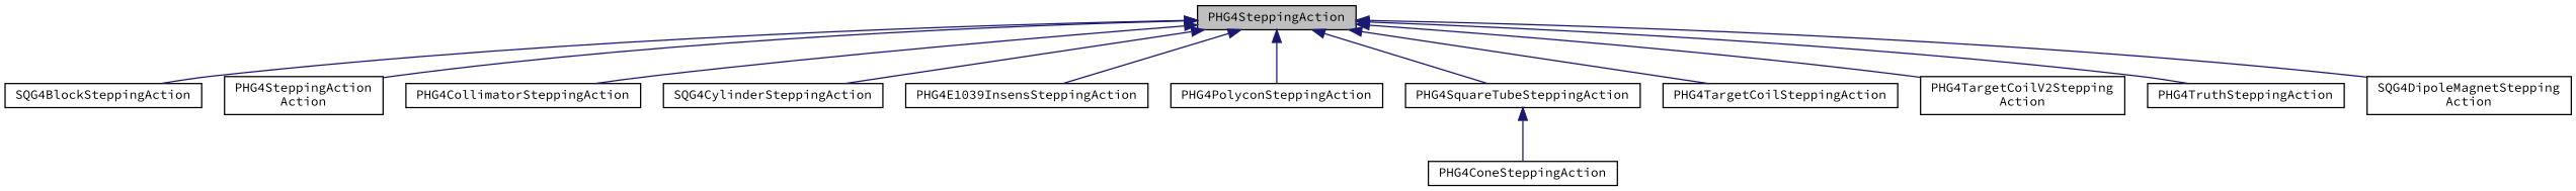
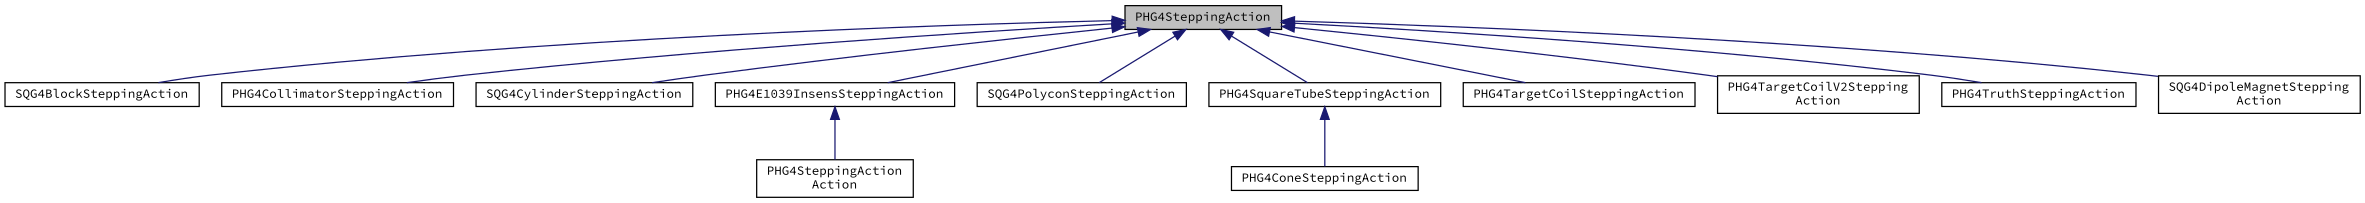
  digraph {
    fontname="Source Code Pro"
    rankdir=TB
    node [color=black fontname="Source Code Pro" fontsize=10 shape=record]
    edge [color=midnightblue dir=back fontname="Source Code Pro" fontsize=10 labelfontname=FreeSans labelfontsize=10 style=solid]
    n1 [fillcolor=grey75 fontcolor=black height=0.2 label=PHG4SteppingAction style=filled width=0.4]
    n2 [height=0.2 label=SQG4BlockSteppingAction width=0.4]
    n3 [height=0.2 label="PHG4SteppingAction\lAction" width=0.4]
    n4 [height=0.2 label=PHG4CollimatorSteppingAction width=0.4]
    n5 [height=0.2 label=SQG4CylinderSteppingAction width=0.4]
    n6 [height=0.2 label=PHG4E1039InsensSteppingAction width=0.4]
-   n7 [height=0.2 label=PHG4PolyconSteppingAction width=0.4]
+   n7 [height=0.2 label=SQG4PolyconSteppingAction width=0.4]
    n8 [height=0.2 label=PHG4SquareTubeSteppingAction width=0.4]
    n9 [height=0.2 label=PHG4TargetCoilSteppingAction width=0.4]
    n10 [height=0.2 label="PHG4TargetCoilV2Stepping\lAction" width=0.4]
    n11 [height=0.2 label=PHG4TruthSteppingAction width=0.4]
    n12 [height=0.2 label="SQG4DipoleMagnetStepping\lAction" width=0.4]
    n13 [height=0.2 label=PHG4ConeSteppingAction width=0.4]
    n1 -> n2
-   n1 -> n3
+   n6 -> n3
    n1 -> n4
    n1 -> n5
    n1 -> n6
    n1 -> n7
    n1 -> n8
    n1 -> n9
    n1 -> n10
    n1 -> n11
    n1 -> n12
    n8 -> n13
  }
